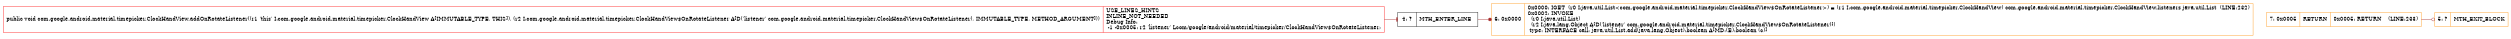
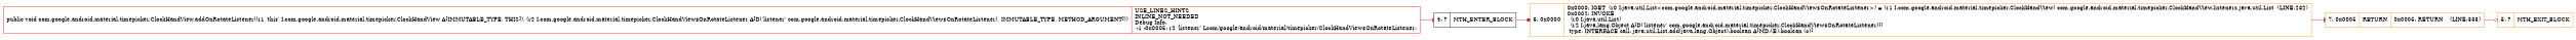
  digraph {
    fontname="DejaVu Serif"
    rankdir=LR
    node [color=darkorange fontname="DejaVu Serif" shape=record]
    edge [arrowhead=tee color=brown fontname="DejaVu Serif"]
-   n1 [color=black label="{4\:\ ?|MTH_ENTER_LINE\l}"]
+   n1 [color=black label="{4\:\ ?|MTH_ENTER_BLOCK\l}"]
    n2 [label="{6\:\ 0x0000|0x0000: IGET  (r0 I:java.util.List\<com.google.android.material.timepicker.ClockHandView$OnRotateListener\>) = (r1 I:com.google.android.material.timepicker.ClockHandView) com.google.android.material.timepicker.ClockHandView.listeners java.util.List  (LINE:232)\l0x0002: INVOKE  \l  (r0 I:java.util.List)\l  (r2 I:java.lang.Object A[D('listener' com.google.android.material.timepicker.ClockHandView$OnRotateListener)])\l type: INTERFACE call: java.util.List.add(java.lang.Object):boolean A[MD:(E):boolean (c)]\l}"]
-   n3 [label="{7\:\ 0x0005|RETURN\l|0x0005: RETURN    (LINE:233)\l}"]
+   n3 [label="{7\:\ 0x0005|RETURN\l|0x0005: RETURN    (LINE:333)\l}"]
    n4 [label="{5\:\ ?|MTH_EXIT_BLOCK\l}"]
    n5 [color=red label="{public void com.google.android.material.timepicker.ClockHandView.addOnRotateListener((r1 'this' I:com.google.android.material.timepicker.ClockHandView A[IMMUTABLE_TYPE, THIS]), (r2 I:com.google.android.material.timepicker.ClockHandView$OnRotateListener A[D('listener' com.google.android.material.timepicker.ClockHandView$OnRotateListener), IMMUTABLE_TYPE, METHOD_ARGUMENT]))  | USE_LINES_HINTS\lINLINE_NOT_NEEDED\lDebug Info:\l  \-1 \-0x0005: r2 'listener' Lcom\/google\/android\/material\/timepicker\/ClockHandView$OnRotateListener;\l}"]
    n1 -> n2 [arrowhead=dot]
+   n2 -> n3
    n3 -> n4 [arrowhead=odot]
    n5 -> n1
  }
